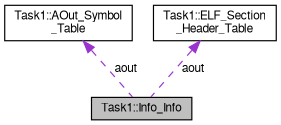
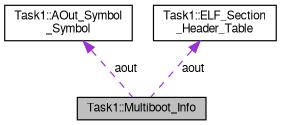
  digraph {
    node [color=black fontname=FreeSans fontsize=10 shape=record]
    edge [color=darkorchid3 dir=back fontname=FreeSans fontsize=10 labelfontname=FreeSans labelfontsize=10 style=dashed]
-   n1 [fillcolor=grey75 fontcolor=black height=0.2 label="Task1::Info_Info" style=filled width=0.4]
-   n2 [height=0.2 label="Task1::AOut_Symbol\l_Table" width=0.4]
+   n1 [fillcolor=grey75 fontcolor=black height=0.2 label="Task1::Multiboot_Info" style=filled width=0.4]
+   n2 [height=0.2 label="Task1::AOut_Symbol\l_Symbol" width=0.4]
    n3 [height=0.2 label="Task1::ELF_Section\l_Header_Table" width=0.4]
    n2 -> n1 [label=" aout"]
    n3 -> n1 [label=" aout"]
  }
